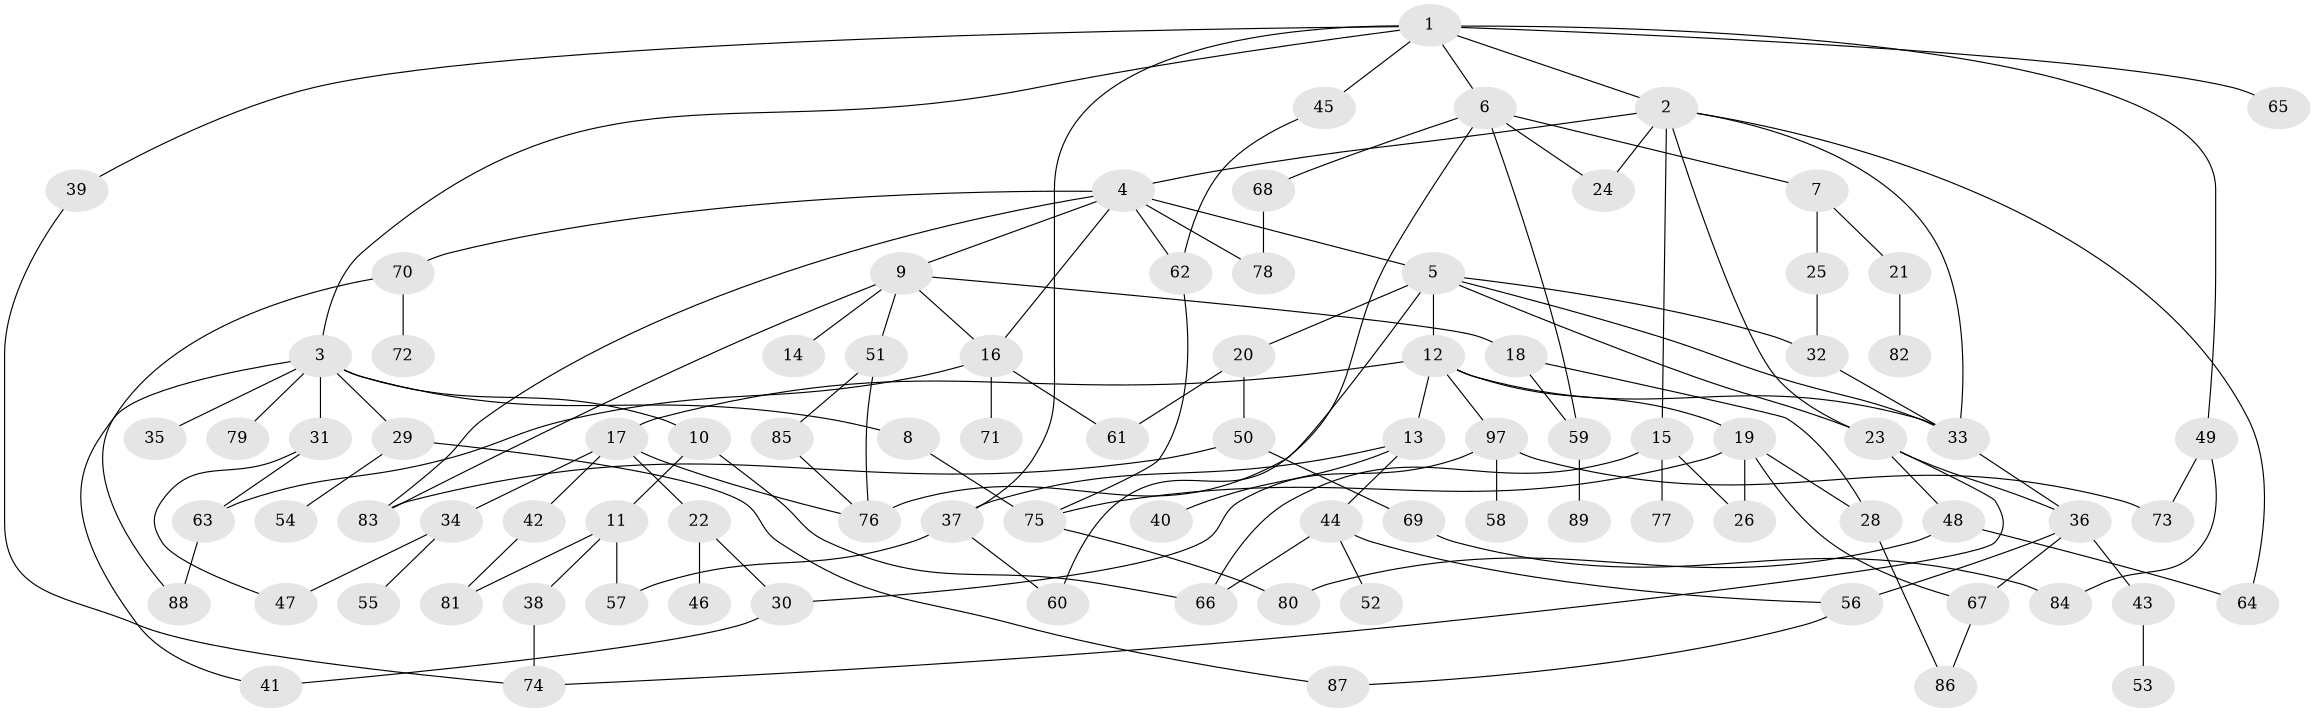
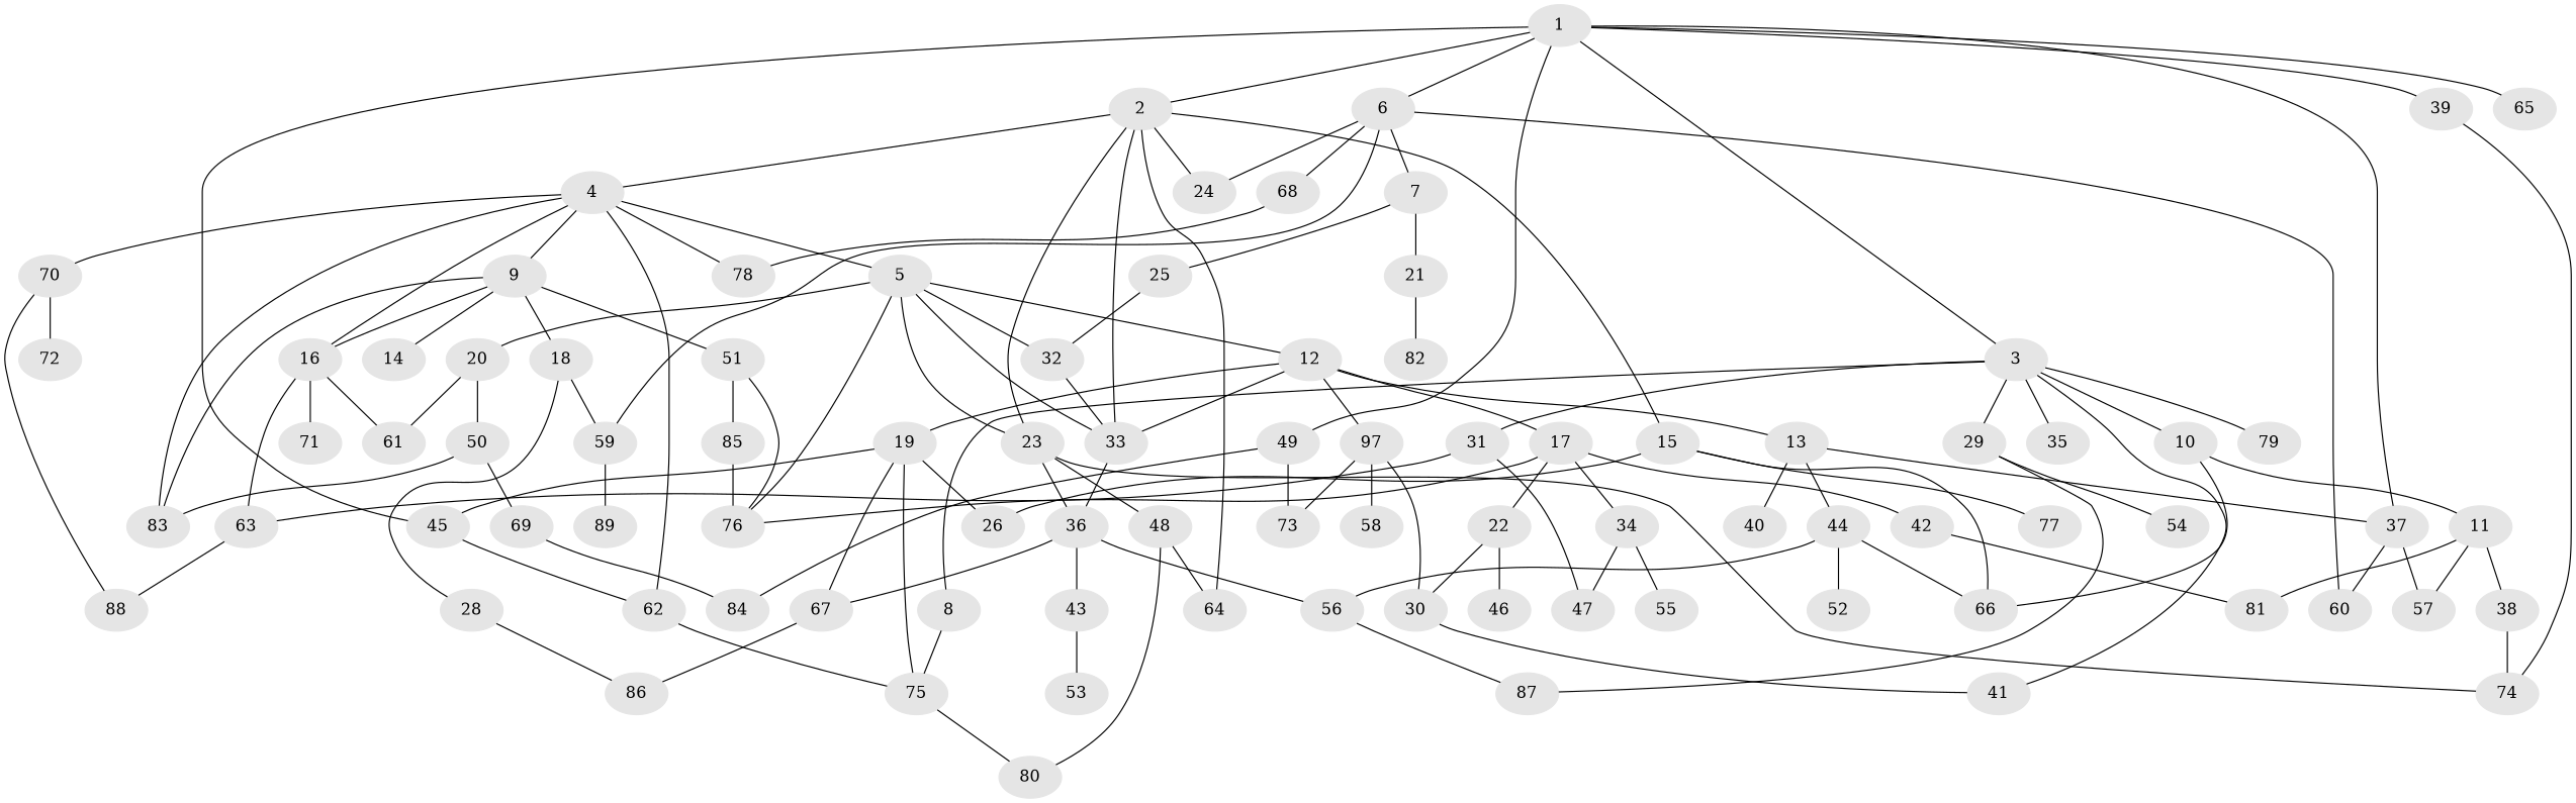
  graph {
    node [color=gray90 style=filled]
    1
    2
    3
    6
    37
    39
    45
    49
    65
    4
    15
    23
    24
    33
    64
    8
    10
    29
    31
    35
    41
    79
    7
    59
    60
    68
    57
    74
    62
    73
    84
    5
    9
    16
    70
    78
    83
    66
    26
    77
    36
    48
    75
    11
    54
    87
    63
    47
    12
    20
    32
    76
    14
    18
    51
    61
    71
    88
    72
    13
    17
    19
    n63 [label=97]
    50
    21
    25
    89
    82
    80
    28
    85
    38
    81
    40
    44
    22
    34
    42
    67
    30
    58
    56
    52
    46
    55
    86
    69
    43
    53
    1 -- 2
    1 -- 3
    1 -- 6
    1 -- 37
    1 -- 39
    1 -- 45
    1 -- 49
    1 -- 65
    2 -- 4
    2 -- 15
    2 -- 23
    2 -- 24
    2 -- 33
    2 -- 64
    3 -- 8
    3 -- 10
    3 -- 29
    3 -- 31
    3 -- 35
    3 -- 41
    3 -- 79
    6 -- 24
    6 -- 7
    6 -- 59
    6 -- 60
    6 -- 68
    37 -- 60
    37 -- 57
    39 -- 74
    45 -- 62
    49 -- 73
    49 -- 84
    4 -- 62
    4 -- 5
    4 -- 9
    4 -- 16
    4 -- 70
    4 -- 78
    4 -- 83
    15 -- 66
    15 -- 26
    15 -- 77
    23 -- 74
    23 -- 36
    23 -- 48
    33 -- 36
    8 -- 75
    10 -- 66
    10 -- 11
    29 -- 54
    29 -- 87
    31 -- 63
    31 -- 47
    7 -- 21
    7 -- 25
    59 -- 89
    68 -- 78
    62 -- 75
    5 -- 23
    5 -- 33
    5 -- 12
    5 -- 20
    5 -- 32
    5 -- 76
    9 -- 16
    9 -- 83
    9 -- 14
    9 -- 18
    9 -- 51
    16 -- 63
    16 -- 61
    16 -- 71
    70 -- 88
    70 -- 72
    36 -- 67
    36 -- 56
    36 -- 43
    48 -- 64
    48 -- 80
    75 -- 80
    11 -- 57
    11 -- 38
    11 -- 81
    63 -- 88
    12 -- 33
    12 -- 13
    12 -- 17
    12 -- 19
    12 -- n63
    20 -- 61
    20 -- 50
    32 -- 33
    18 -- 59
    18 -- 28
    51 -- 76
    51 -- 85
    13 -- 37
    13 -- 40
    13 -- 44
    17 -- 76
    17 -- 22
    17 -- 34
    17 -- 42
-   19 -- 28
+   19 -- 45
    19 -- 26
    19 -- 75
    19 -- 67
    n63 -- 73
    n63 -- 30
    n63 -- 58
    50 -- 83
    50 -- 69
    21 -- 82
    25 -- 32
    28 -- 86
    85 -- 76
    38 -- 74
    44 -- 66
    44 -- 56
    44 -- 52
    22 -- 30
    22 -- 46
    34 -- 47
    34 -- 55
    42 -- 81
    67 -- 86
    30 -- 41
    56 -- 87
    69 -- 84
    43 -- 53
  }
